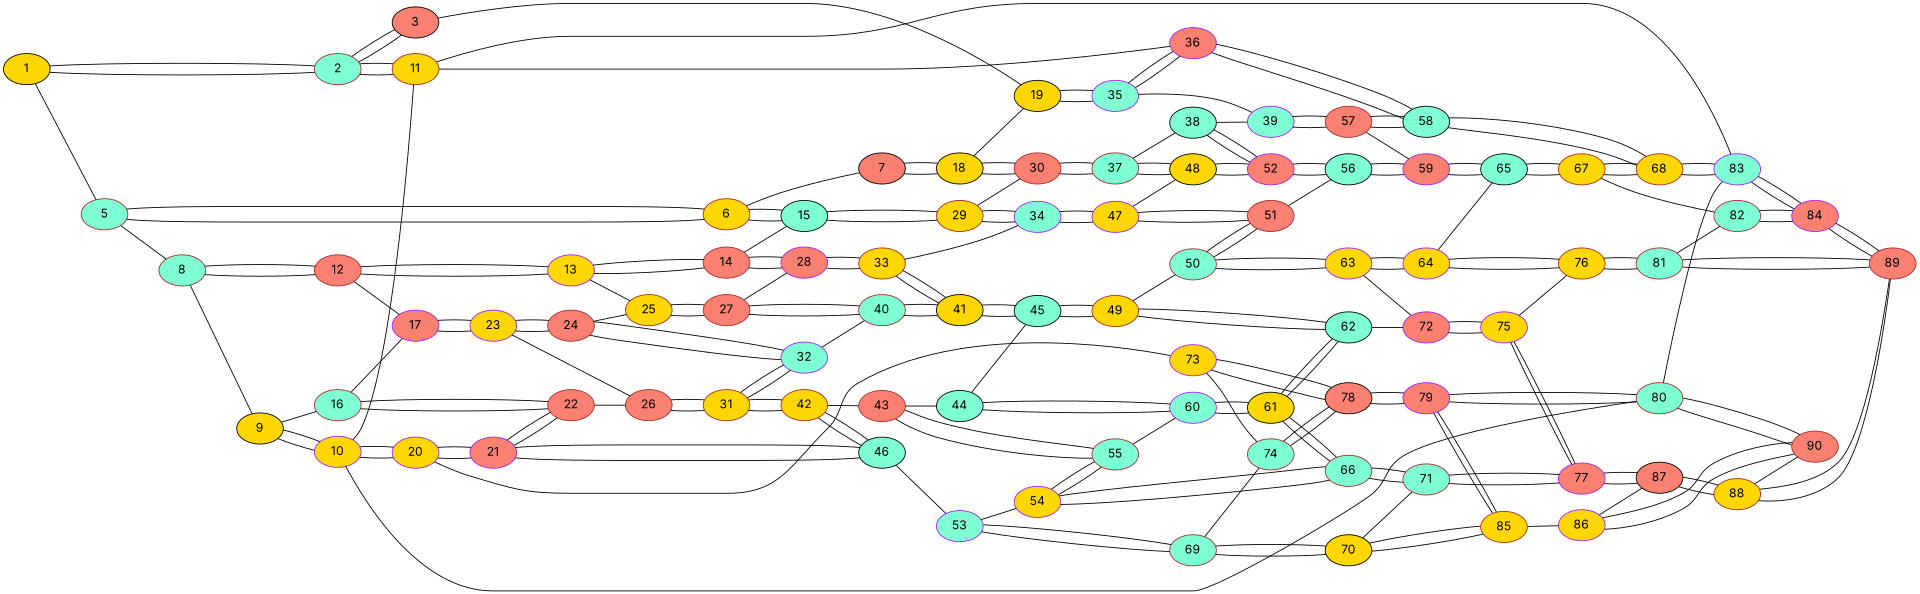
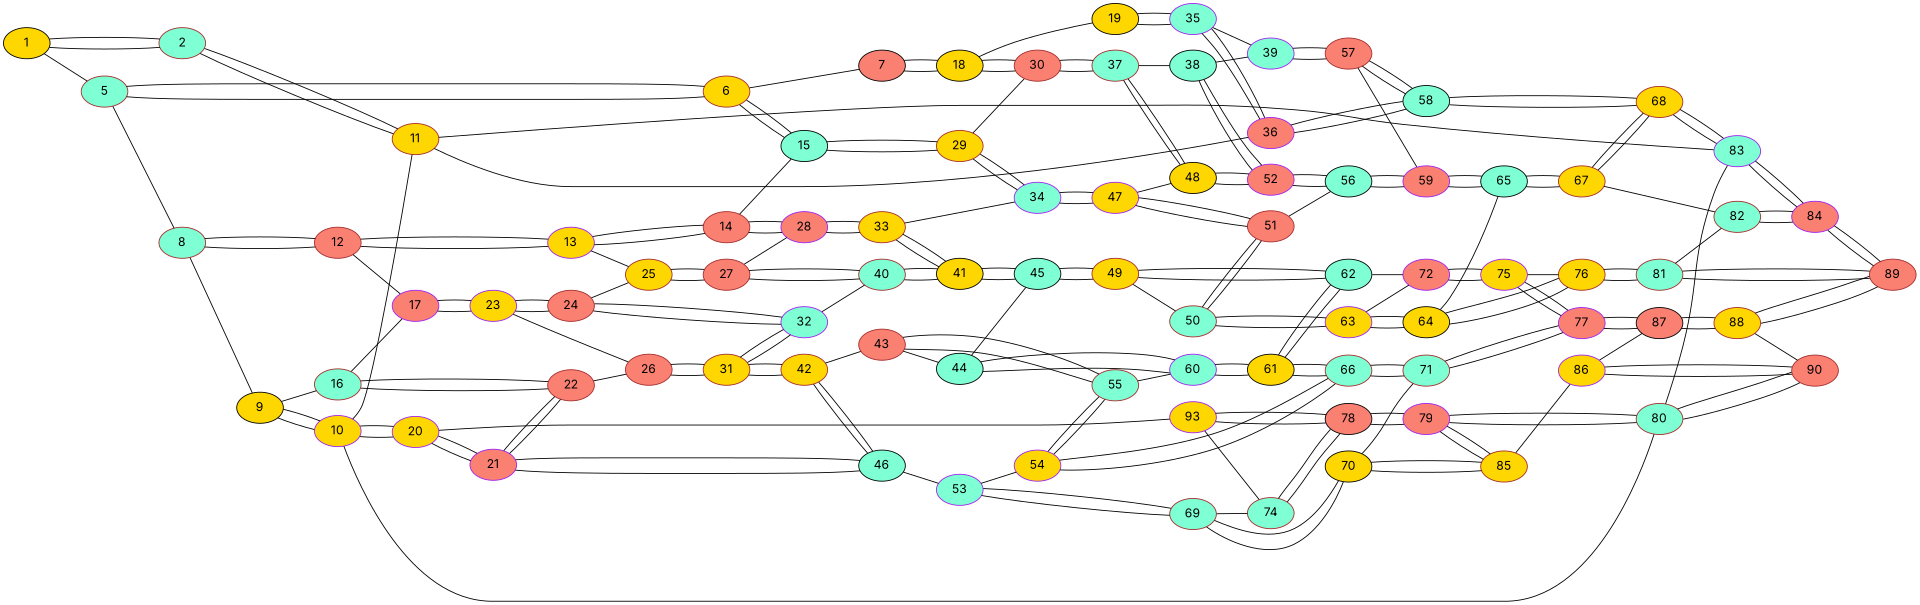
  graph {
    fontname=Inter
    rankdir=LR
    node [color=brown fillcolor=gold fontname=Inter style=filled]
    edge [fontname=Inter]
    1 [color=black]
    2 [fillcolor=aquamarine]
    5 [fillcolor=aquamarine]
-   3 [color=black fillcolor=salmon]
    11
    6
    8 [fillcolor=aquamarine]
    19 [color=black]
    36 [color=purple fillcolor=salmon]
    83 [color=purple fillcolor=aquamarine]
    35 [color=purple fillcolor=aquamarine]
    7 [color=black fillcolor=salmon]
    18 [color=black]
    15 [color=black fillcolor=aquamarine]
    9 [color=black]
    12 [fillcolor=salmon]
    29
    30 [fillcolor=salmon]
    10 [color=purple]
    16 [fillcolor=aquamarine]
    13 [color=purple]
    17 [color=purple fillcolor=salmon]
    20 [color=purple]
    80 [fillcolor=aquamarine]
    22 [fillcolor=salmon]
    21 [color=purple fillcolor=salmon]
-   73 [color=purple]
+   73 [color=purple label=93]
    90 [fillcolor=salmon]
    58 [color=black fillcolor=aquamarine]
    84 [color=purple fillcolor=salmon]
    14 [fillcolor=salmon]
    25
    23 [color=purple]
    28 [color=purple fillcolor=salmon]
    27 [fillcolor=salmon]
    33
    34 [color=purple fillcolor=aquamarine]
    26 [fillcolor=salmon]
    24 [fillcolor=salmon]
    37 [fillcolor=aquamarine]
    39 [color=purple fillcolor=aquamarine]
    46 [color=black fillcolor=aquamarine]
    74 [fillcolor=aquamarine]
    78 [color=black fillcolor=salmon]
    53 [color=purple fillcolor=aquamarine]
    31
    32 [color=purple fillcolor=aquamarine]
    40 [fillcolor=aquamarine]
    42
    41 [color=black]
    47 [color=purple]
    38 [color=black fillcolor=aquamarine]
    48 [color=black]
    43 [fillcolor=salmon]
    45 [color=black fillcolor=aquamarine]
    51 [fillcolor=salmon]
    57 [fillcolor=salmon]
    68
    52 [color=purple fillcolor=salmon]
    56 [color=black fillcolor=aquamarine]
    59 [color=purple fillcolor=salmon]
    49
    44 [color=black fillcolor=aquamarine]
    55 [fillcolor=aquamarine]
    60 [color=purple fillcolor=aquamarine]
    61 [color=black]
    50 [fillcolor=aquamarine]
    62 [color=black fillcolor=aquamarine]
    54 [color=purple]
    69 [fillcolor=aquamarine]
    63 [color=purple]
    72 [color=purple fillcolor=salmon]
-   64 [color=purple]
+   64 [color=black]
    66 [fillcolor=aquamarine]
    70 [color=black]
    71 [fillcolor=aquamarine]
    65 [color=black fillcolor=aquamarine]
    67
    75 [color=purple]
    76
    81 [fillcolor=aquamarine]
    82 [fillcolor=aquamarine]
    77 [color=purple fillcolor=salmon]
    85
    86 [color=purple]
    87 [color=black fillcolor=salmon]
    79 [color=purple fillcolor=salmon]
    89 [fillcolor=salmon]
    88
    1 -- 2
    1 -- 2
    1 -- 5
-   2 -- 3
-   2 -- 3
    2 -- 11
    2 -- 11
    5 -- 6
    5 -- 6
    5 -- 8
-   3 -- 19
    11 -- 36
    11 -- 83
    6 -- 7
    6 -- 15
    6 -- 15
    8 -- 9
    8 -- 12
    8 -- 12
    19 -- 35
    19 -- 35
    36 -- 58
    36 -- 58
    83 -- 84
    83 -- 84
    35 -- 36
    35 -- 36
    35 -- 39
    7 -- 18
    7 -- 18
    18 -- 19
    18 -- 30
    18 -- 30
    15 -- 29
    15 -- 29
    9 -- 10
    9 -- 10
    9 -- 16
    12 -- 13
    12 -- 13
    12 -- 17
    29 -- 30
    29 -- 34
    29 -- 34
    30 -- 37
    30 -- 37
    10 -- 11
    10 -- 20
    10 -- 20
    10 -- 80
    16 -- 17
    16 -- 22
    16 -- 22
    13 -- 14
    13 -- 14
    13 -- 25
    17 -- 23
    17 -- 23
    20 -- 21
    20 -- 21
    20 -- 73
    80 -- 83
    80 -- 90
    80 -- 90
    22 -- 26
    21 -- 22
    21 -- 22
    21 -- 46
    21 -- 46
    73 -- 74
    73 -- 78
    73 -- 78
    58 -- 68
    58 -- 68
    84 -- 89
    84 -- 89
    14 -- 15
    14 -- 28
    14 -- 28
    25 -- 27
    25 -- 27
    23 -- 26
    23 -- 24
    23 -- 24
    28 -- 33
    28 -- 33
    27 -- 28
    27 -- 40
    27 -- 40
    33 -- 34
    33 -- 41
    33 -- 41
    34 -- 47
    34 -- 47
    26 -- 31
    26 -- 31
    24 -- 25
    24 -- 32
    24 -- 32
    37 -- 38
    37 -- 48
    37 -- 48
    39 -- 57
    39 -- 57
    46 -- 53
    74 -- 78
    74 -- 78
    78 -- 79
    78 -- 79
    53 -- 54
    53 -- 69
    53 -- 69
    31 -- 32
    31 -- 32
    31 -- 42
    31 -- 42
    32 -- 40
    40 -- 41
    40 -- 41
    42 -- 46
    42 -- 46
    42 -- 43
    41 -- 45
    41 -- 45
    47 -- 48
    47 -- 51
    47 -- 51
    38 -- 39
    38 -- 52
    38 -- 52
    48 -- 52
    48 -- 52
    43 -- 44
    43 -- 55
    43 -- 55
    45 -- 49
    45 -- 49
    51 -- 56
    57 -- 58
    57 -- 58
    57 -- 59
    68 -- 83
    68 -- 83
    52 -- 56
    52 -- 56
    56 -- 59
    56 -- 59
    59 -- 65
    59 -- 65
    49 -- 50
    49 -- 62
    49 -- 62
    44 -- 45
    44 -- 60
    44 -- 60
    55 -- 60
    60 -- 61
    60 -- 61
    61 -- 62
    61 -- 62
    61 -- 66
    61 -- 66
    50 -- 51
    50 -- 51
    50 -- 63
    50 -- 63
    62 -- 72
    54 -- 55
    54 -- 55
    54 -- 66
    54 -- 66
    69 -- 74
    69 -- 70
    69 -- 70
    63 -- 72
    63 -- 64
    63 -- 64
    72 -- 75
    72 -- 75
    64 -- 65
    64 -- 76
    64 -- 76
    66 -- 71
    66 -- 71
    70 -- 71
    70 -- 85
    70 -- 85
    71 -- 77
    71 -- 77
    65 -- 67
    65 -- 67
    67 -- 68
    67 -- 68
    67 -- 82
    75 -- 76
    75 -- 77
    75 -- 77
    76 -- 81
    76 -- 81
    81 -- 82
    81 -- 89
    81 -- 89
    82 -- 84
    82 -- 84
    77 -- 87
    77 -- 87
    85 -- 86
    86 -- 90
    86 -- 90
    86 -- 87
    87 -- 88
    87 -- 88
    79 -- 80
    79 -- 80
    79 -- 85
    79 -- 85
    88 -- 90
    88 -- 89
    88 -- 89
  }
